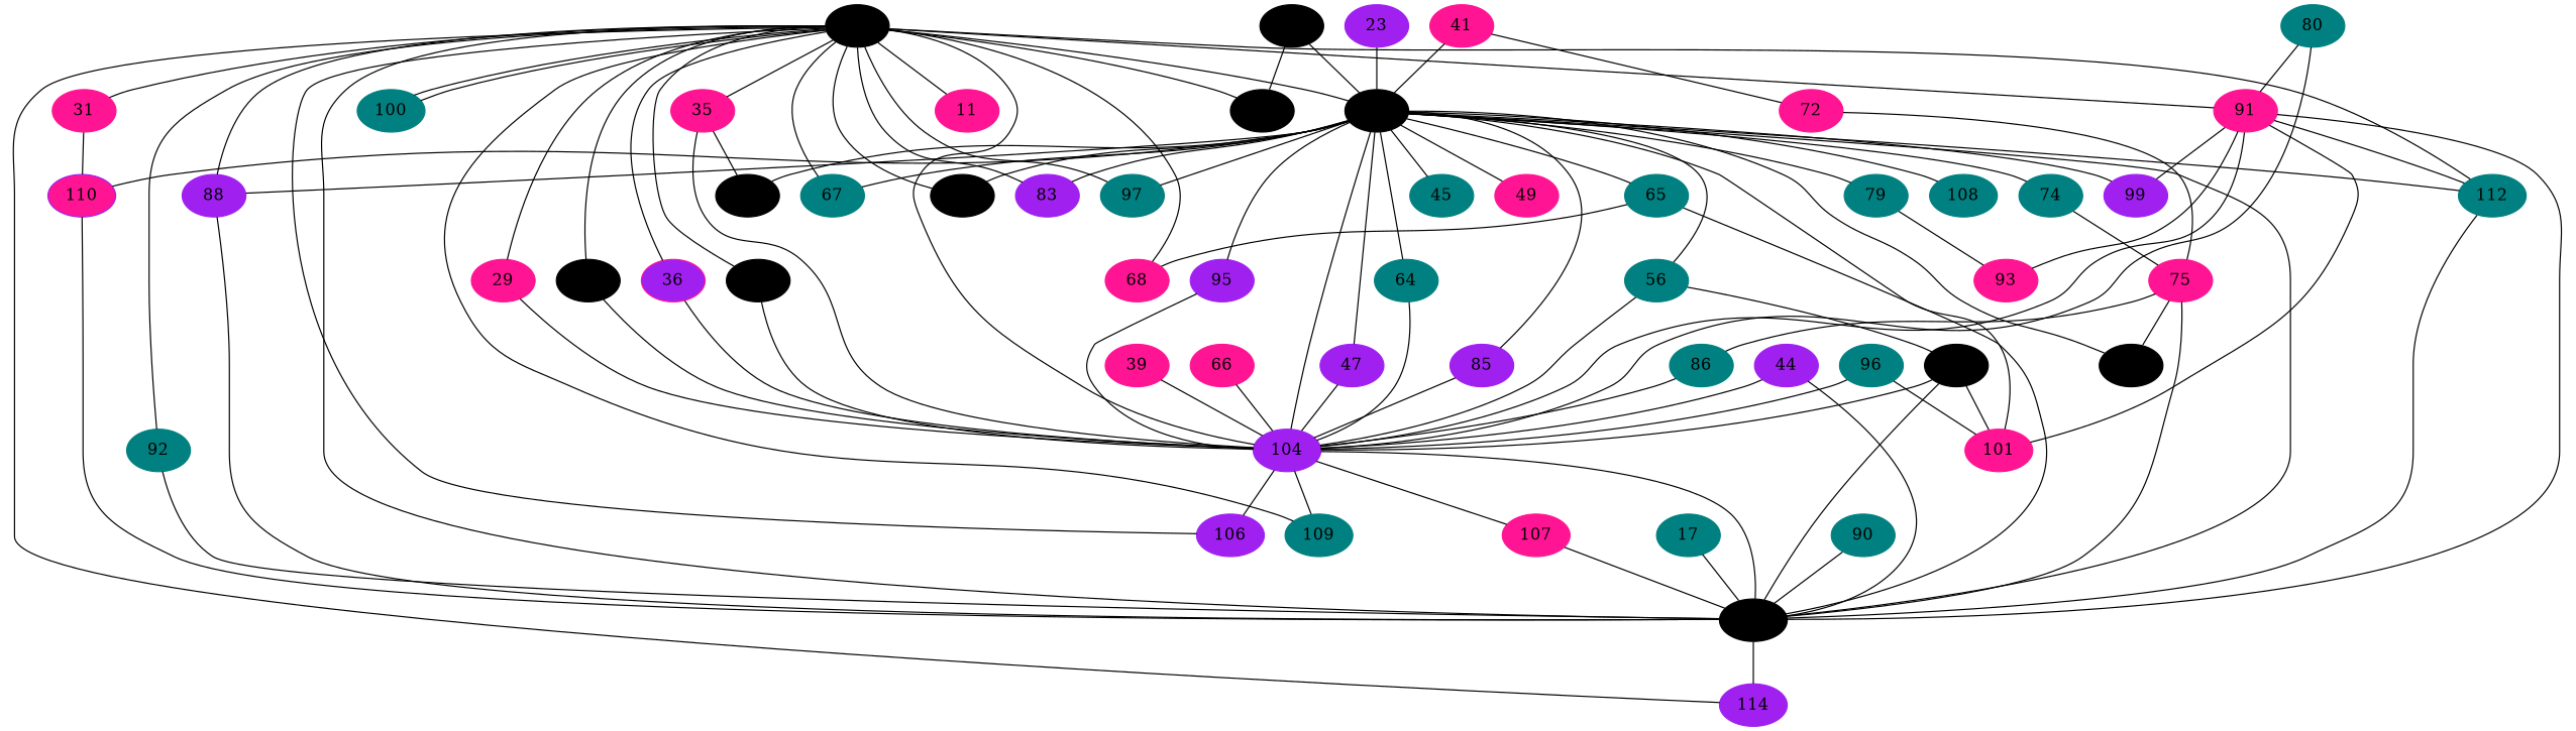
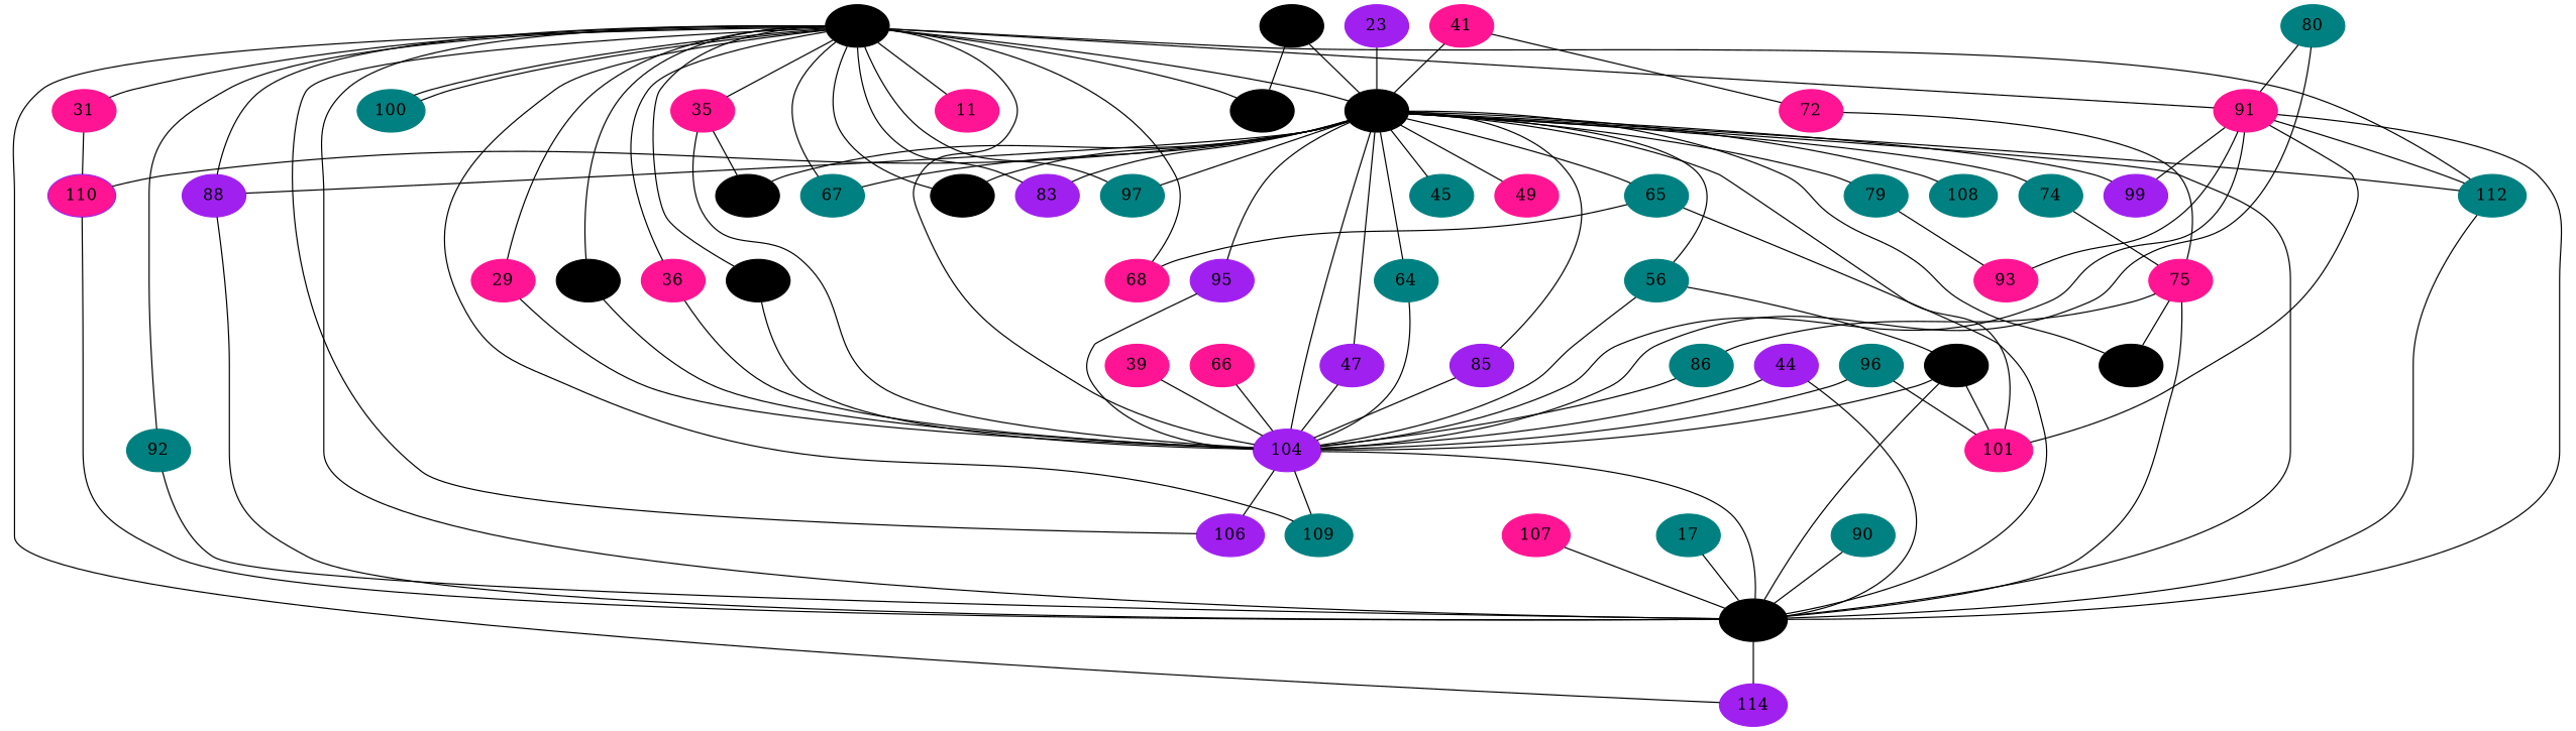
  graph {
    node [color=teal style=filled]
    6 [color=black super="+1"]
    11 [color=deeppink]
    29 [color=deeppink]
    31 [color=deeppink super="+15"]
    35 [color=deeppink super="+20"]
-   36 [color=deeppink fillcolor=purple]
+   36 [color=deeppink]
    43 [color=black super="+18+9+7"]
    54 [color=black]
    67
    68 [color=deeppink]
    70 [color=black]
    71 [color=black super="+58"]
    81 [color=black]
    83 [color=purple super="+22"]
    88 [color=purple super="+33+60"]
    91 [color=deeppink super="+46+76"]
    92
    97
    100
    104 [color=purple super="+37+8+103"]
    106 [color=purple super="+62+25"]
    109
    112 [super="+77+40+69+73"]
    113 [color=black super="+13+111+94+98+10"]
    114 [color=purple super="+52"]
    110 [color=purple fillcolor=deeppink super="+105"]
    87 [color=black]
    45
    47 [color=purple]
    49 [color=deeppink]
    56 [super="+12+53"]
    64
    65 [super="+34"]
    74
    79
    85 [color=purple]
    89 [color=black]
    95 [color=purple]
    99 [color=purple]
    101 [color=deeppink super="+63+48"]
    108
    93 [color=deeppink]
    107 [color=deeppink]
    14 [color=black]
    17
    23 [color=purple]
    39 [color=deeppink]
    41 [color=deeppink]
    72 [color=deeppink]
    75 [color=deeppink super="+55"]
    61 [color=black super="+42+57"]
    44 [color=purple]
    66 [color=deeppink]
    86
    80
    90
    96
    6 -- 11 [weight=2]
    6 -- 29
    6 -- 31 [weight=3]
    6 -- 35
    6 -- 36
    6 -- 43 [weight=9]
    6 -- 54
    6 -- 67
    6 -- 68
    6 -- 70
    6 -- 71 [weight=2]
    6 -- 81
    6 -- 83 [weight=2]
    6 -- 88 [weight=2]
    6 -- 91 [weight=4]
    6 -- 92
    6 -- 97
    6 -- 100
    6 -- 100
    6 -- 104 [weight=5]
    6 -- 106
    6 -- 109
    6 -- 112
    6 -- 113 [weight=8]
    6 -- 114
    29 -- 104
    31 -- 110
    35 -- 104 [weight=2]
    35 -- 87
    36 -- 104
    43 -- 67
    43 -- 70
    43 -- 83
    43 -- 88
    43 -- 97
    43 -- 104 [weight=12]
    43 -- 112 [weight=4]
    43 -- 113 [weight=11]
    43 -- 110
    43 -- 87
    43 -- 45 [weight=2]
    43 -- 47
    43 -- 49 [weight=2]
    43 -- 56
    43 -- 64
    43 -- 65
    43 -- 74
    43 -- 79 [weight=2]
    43 -- 85
    43 -- 89
    43 -- 95
    43 -- 99
    43 -- 101 [weight=2]
    43 -- 108
    54 -- 104
    81 -- 104
    88 -- 113
    91 -- 104
    91 -- 112
    91 -- 113
    91 -- 99
    91 -- 101
    91 -- 93
    92 -- 113
    104 -- 106 [weight=3]
    104 -- 109
    104 -- 113 [weight=10]
-   104 -- 107
    112 -- 113
    113 -- 114 [weight=2]
    110 -- 113
    47 -- 104
    56 -- 104 [weight=3]
    56 -- 61
    64 -- 104
    65 -- 68
    65 -- 113 [weight=2]
    74 -- 75
    79 -- 93
    85 -- 104
    95 -- 104
    107 -- 113
    14 -- 43 [weight=2]
    14 -- 71
    17 -- 113 [weight=3]
    23 -- 43 [weight=2]
    39 -- 104 [weight=2]
    41 -- 43 [weight=2]
    41 -- 72
    72 -- 75
    75 -- 113 [weight=4]
    75 -- 89
    75 -- 86
    61 -- 104 [weight=2]
    61 -- 113 [weight=3]
    61 -- 101
    44 -- 104
    44 -- 113
    66 -- 104 [weight=2]
    86 -- 104
    80 -- 91
    80 -- 104
    90 -- 113 [weight=2]
    96 -- 104
    96 -- 101
  }
